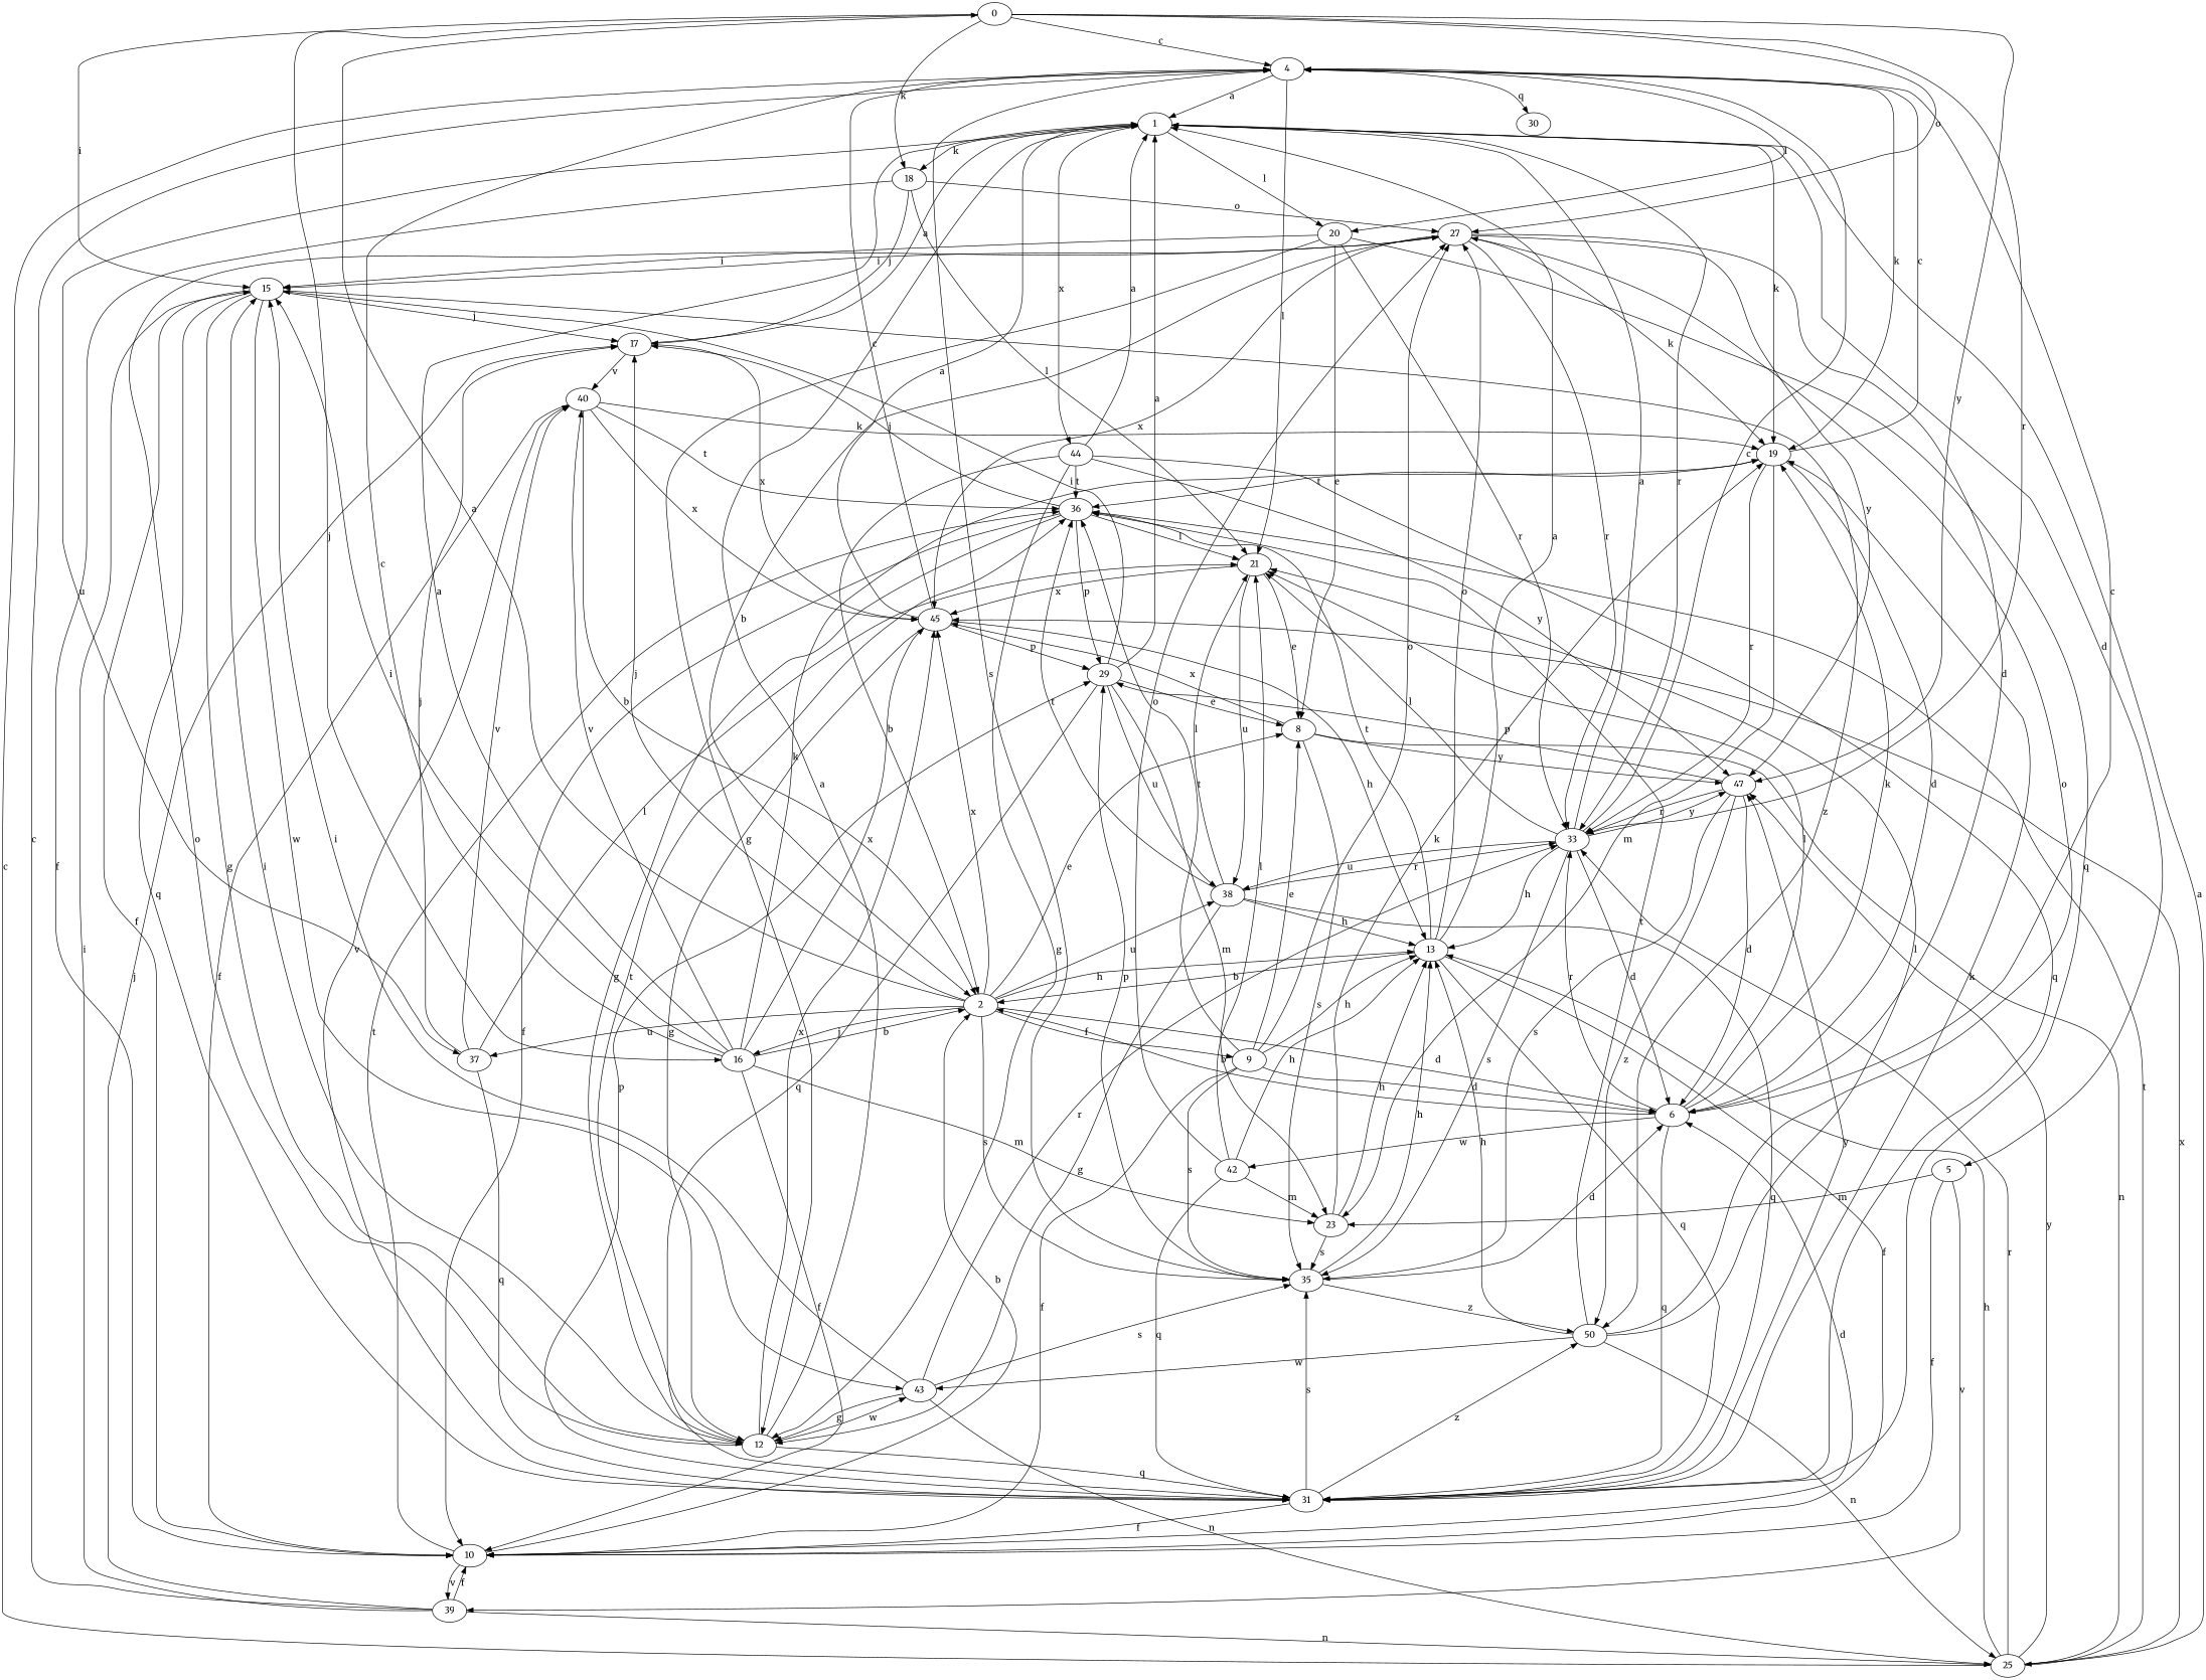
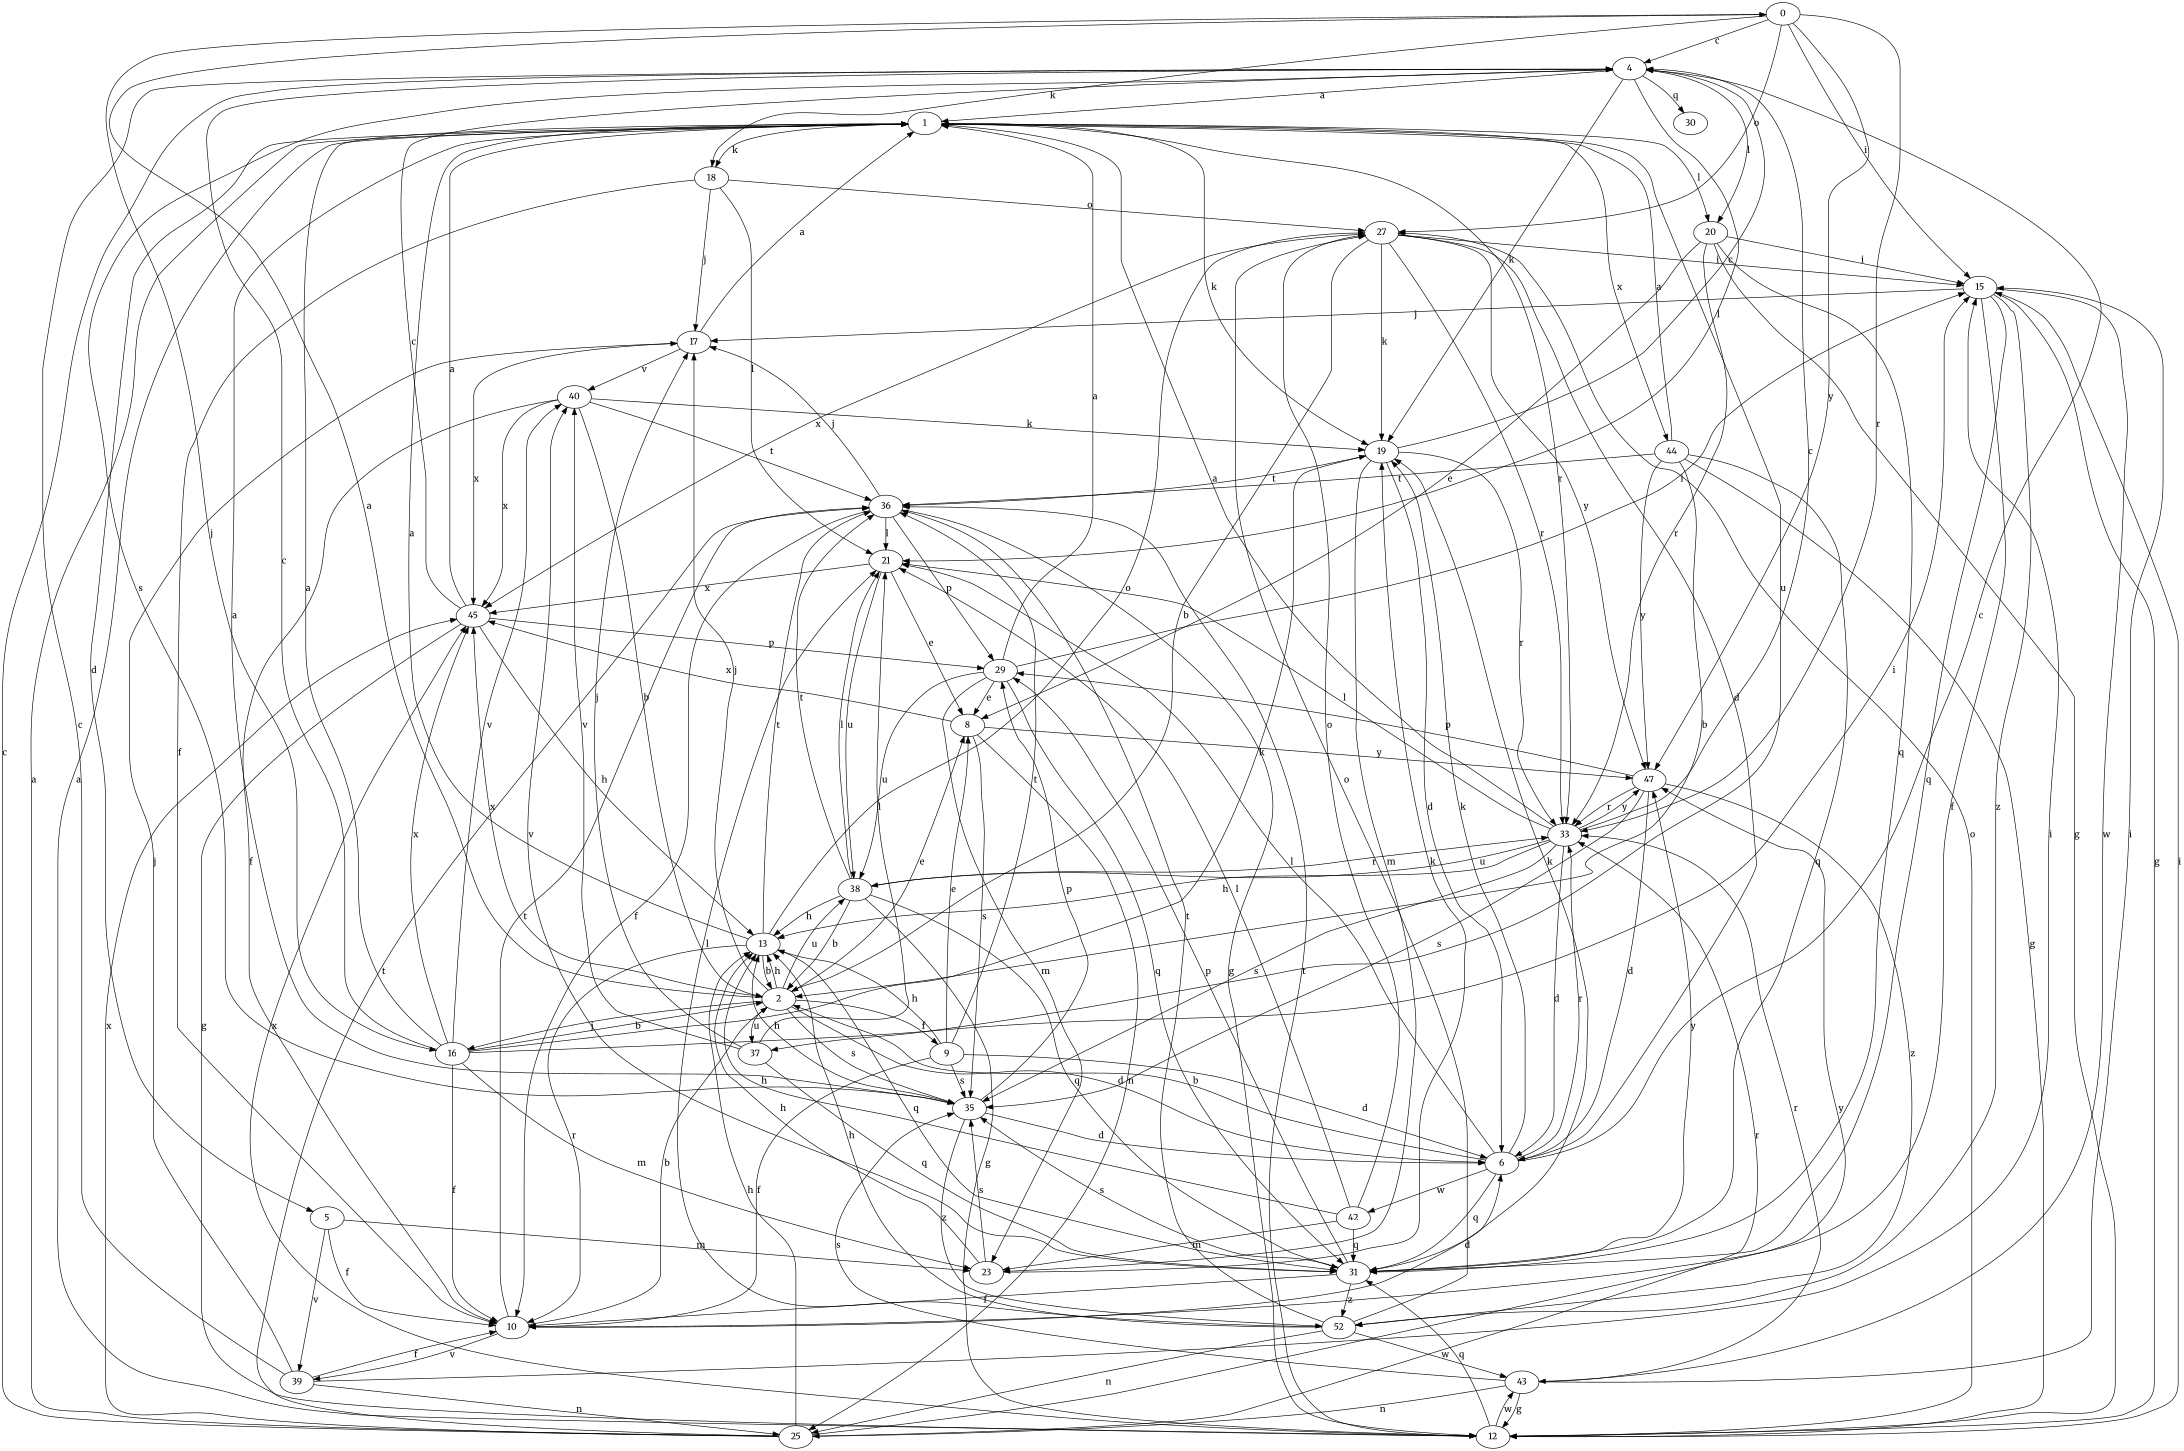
  strict digraph {
    fontname=Merriweather
    node [fontname=Merriweather]
    edge [fontname=Merriweather]
    0
    4
    15
    16
    18
    27
    33
    47
    1
    19
    20
    35
    21
    30
    17
    10
    31
    12
    43
-   50
+   50 [label=52]
    2
    45
    23
    40
    6
    13
    38
    29
    5
    37
    44
    39
    36
    8
    9
    42
    25
    0 -> 4 [label=c]
    0 -> 15 [label=i]
    0 -> 16 [label=j]
    0 -> 18 [label=k]
    0 -> 27 [label=o]
    0 -> 33 [label=r]
    0 -> 47 [label=y]
    4 -> 1 [label=a]
    4 -> 19 [label=k]
    4 -> 20 [label=l]
    4 -> 35 [label=s]
    4 -> 21 [label=l]
    4 -> 30 [label=q]
    15 -> 17 [label=j]
    15 -> 10 [label=f]
    15 -> 31 [label=q]
    15 -> 12 [label=g]
    15 -> 43 [label=w]
    15 -> 50 [label=z]
    16 -> 4 [label=c]
    16 -> 15 [label=i]
    16 -> 1 [label=a]
    16 -> 19 [label=k]
    16 -> 10 [label=f]
    16 -> 2 [label=b]
    16 -> 45 [label=x]
    16 -> 23 [label=m]
    16 -> 40 [label=v]
    18 -> 27 [label=o]
    18 -> 21 [label=l]
    18 -> 17 [label=j]
    18 -> 10 [label=f]
    27 -> 15 [label=i]
    27 -> 33 [label=r]
    27 -> 47 [label=y]
    27 -> 19 [label=k]
    27 -> 2 [label=b]
    27 -> 45 [label=x]
    27 -> 6 [label=d]
    33 -> 4 [label=c]
    33 -> 47 [label=y]
    33 -> 1 [label=a]
    33 -> 35 [label=s]
    33 -> 21 [label=l]
    33 -> 6 [label=d]
    33 -> 13 [label=h]
    33 -> 38 [label=u]
    47 -> 33 [label=r]
    47 -> 35 [label=s]
    47 -> 50 [label=z]
    47 -> 6 [label=d]
    47 -> 29 [label=p]
    1 -> 18 [label=k]
    1 -> 33 [label=r]
    1 -> 19 [label=k]
    1 -> 20 [label=l]
    1 -> 5 [label=d]
    1 -> 37 [label=u]
    1 -> 44 [label=x]
    19 -> 4 [label=c]
    19 -> 33 [label=r]
    19 -> 23 [label=m]
    19 -> 6 [label=d]
    19 -> 36 [label=t]
    20 -> 15 [label=i]
    20 -> 33 [label=r]
    20 -> 31 [label=q]
    20 -> 12 [label=g]
    20 -> 8 [label=e]
+   35 -> 1 [label=a]
    35 -> 50 [label=z]
    35 -> 6 [label=d]
    35 -> 13 [label=h]
    35 -> 29 [label=p]
    21 -> 45 [label=x]
    21 -> 38 [label=u]
    21 -> 8 [label=e]
    17 -> 1 [label=a]
    17 -> 45 [label=x]
    17 -> 40 [label=v]
    10 -> 2 [label=b]
    10 -> 6 [label=d]
    10 -> 39 [label=v]
    10 -> 36 [label=t]
    31 -> 47 [label=y]
    31 -> 19 [label=k]
    31 -> 35 [label=s]
    31 -> 10 [label=f]
    31 -> 50 [label=z]
    31 -> 40 [label=v]
    31 -> 29 [label=p]
    12 -> 15 [label=i]
    12 -> 27 [label=o]
    12 -> 1 [label=a]
    12 -> 31 [label=q]
    12 -> 43 [label=w]
    12 -> 45 [label=x]
    12 -> 36 [label=t]
    43 -> 15 [label=i]
    43 -> 33 [label=r]
    43 -> 35 [label=s]
    43 -> 12 [label=g]
    43 -> 25 [label=n]
    50 -> 27 [label=o]
    50 -> 21 [label=l]
    50 -> 43 [label=w]
    50 -> 13 [label=h]
    50 -> 36 [label=t]
    50 -> 25 [label=n]
    2 -> 0 [label=a]
    2 -> 16 [label=j]
    2 -> 35 [label=s]
    2 -> 17 [label=j]
    2 -> 45 [label=x]
    2 -> 6 [label=d]
    2 -> 13 [label=h]
    2 -> 38 [label=u]
    2 -> 37 [label=u]
    2 -> 8 [label=e]
    2 -> 9 [label=f]
    45 -> 4 [label=c]
    45 -> 1 [label=a]
    45 -> 12 [label=g]
    45 -> 13 [label=h]
    45 -> 29 [label=p]
    23 -> 19 [label=k]
    23 -> 35 [label=s]
    23 -> 13 [label=h]
    40 -> 19 [label=k]
    40 -> 10 [label=f]
    40 -> 2 [label=b]
    40 -> 45 [label=x]
    40 -> 36 [label=t]
    6 -> 4 [label=c]
    6 -> 33 [label=r]
    6 -> 19 [label=k]
    6 -> 21 [label=l]
    6 -> 31 [label=q]
    6 -> 2 [label=b]
    6 -> 42 [label=w]
    13 -> 27 [label=o]
    13 -> 1 [label=a]
-   13 -> 10 [label=f]
+   13 -> 10 [label=r]
    13 -> 31 [label=q]
    13 -> 2 [label=b]
    13 -> 36 [label=t]
    38 -> 33 [label=r]
    38 -> 21 [label=l]
    38 -> 31 [label=q]
    38 -> 12 [label=g]
+   38 -> 2 [label=b]
    38 -> 13 [label=h]
    38 -> 36 [label=t]
    29 -> 15 [label=i]
    29 -> 1 [label=a]
    29 -> 31 [label=q]
    29 -> 23 [label=m]
    29 -> 38 [label=u]
    29 -> 8 [label=e]
    5 -> 10 [label=f]
    5 -> 23 [label=m]
    5 -> 39 [label=v]
    37 -> 21 [label=l]
    37 -> 17 [label=j]
    37 -> 31 [label=q]
    37 -> 40 [label=v]
    44 -> 47 [label=y]
    44 -> 1 [label=a]
    44 -> 31 [label=q]
    44 -> 12 [label=g]
    44 -> 2 [label=b]
    44 -> 36 [label=t]
    39 -> 4 [label=c]
    39 -> 15 [label=i]
    39 -> 17 [label=j]
    39 -> 10 [label=f]
    39 -> 25 [label=n]
    36 -> 21 [label=l]
    36 -> 17 [label=j]
    36 -> 10 [label=f]
    36 -> 12 [label=g]
    36 -> 29 [label=p]
    8 -> 47 [label=y]
    8 -> 35 [label=s]
    8 -> 45 [label=x]
    8 -> 25 [label=n]
-   9 -> 27 [label=o]
    9 -> 35 [label=s]
    9 -> 10 [label=f]
    9 -> 6 [label=d]
    9 -> 13 [label=h]
    9 -> 36 [label=t]
    9 -> 8 [label=e]
    42 -> 27 [label=o]
    42 -> 21 [label=l]
    42 -> 31 [label=q]
    42 -> 23 [label=m]
    42 -> 13 [label=h]
    25 -> 4 [label=c]
    25 -> 33 [label=r]
    25 -> 47 [label=y]
    25 -> 1 [label=a]
    25 -> 45 [label=x]
    25 -> 13 [label=h]
    25 -> 36 [label=t]
  }
